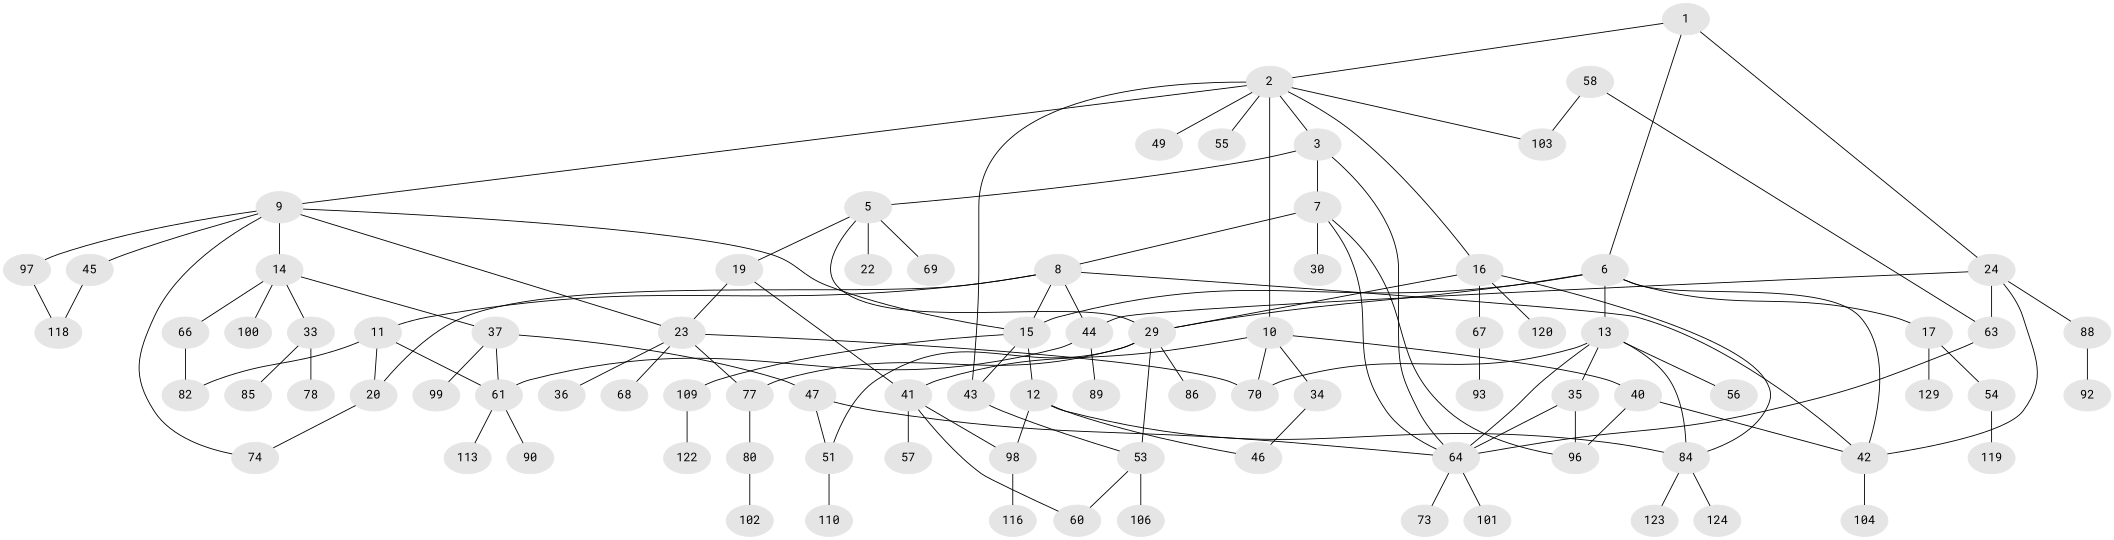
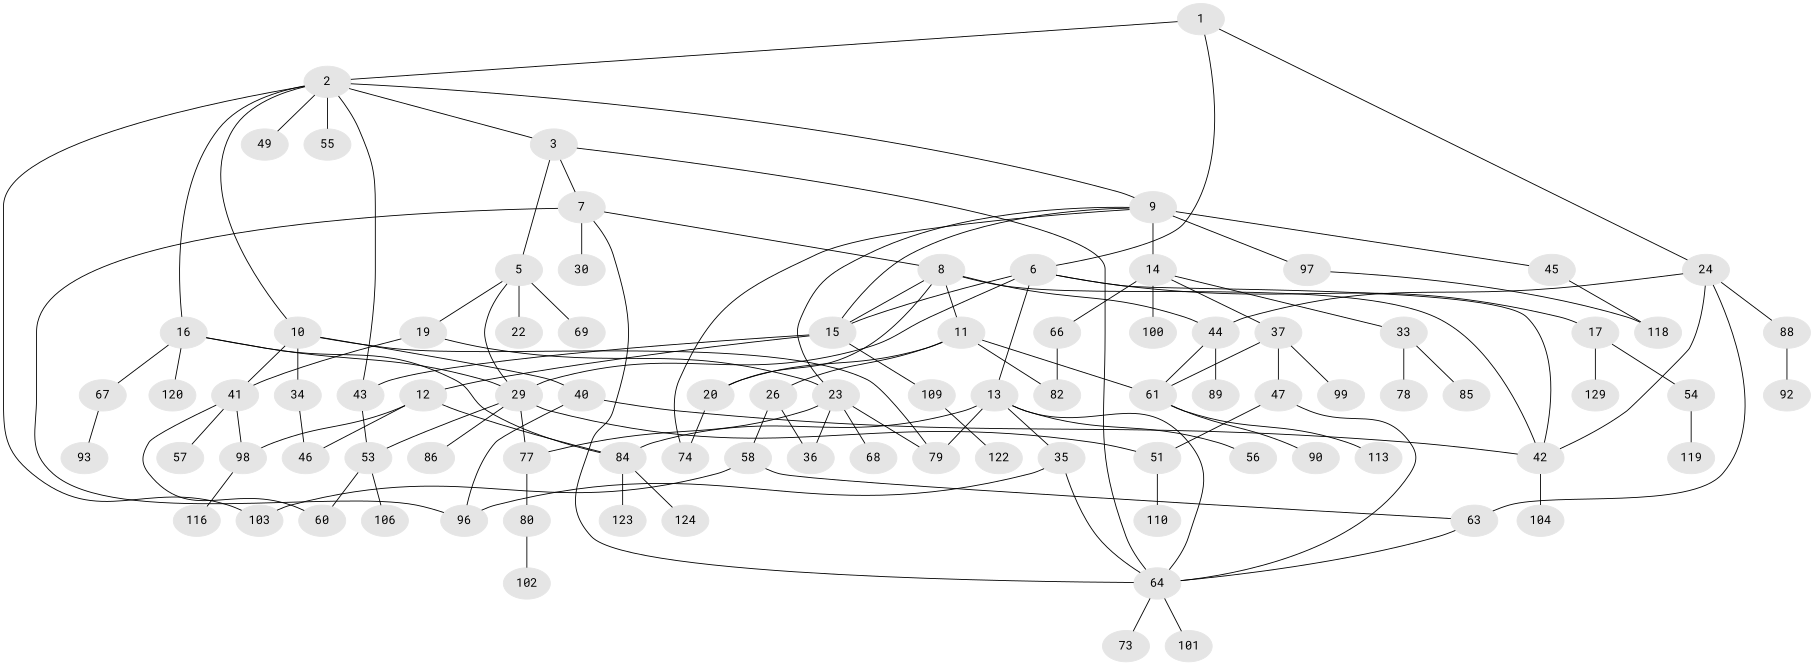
  graph {
    fontname="Roboto Mono"
    node [color=gray90 fontname="Roboto Mono" style=filled]
    edge [fontname="Roboto Mono"]
    1 [super="+4"]
    2 [super="+38"]
    6 [super="+65"]
    24 [super="+111"]
    3 [super="+48"]
    9 [super="+28"]
    10 [super="+39"]
    16 [super="+32"]
    43
    49
    55
    103
    29 [super="+31"]
    13 [super="+112"]
    15 [super="+81"]
    17 [super="+25"]
    42 [super="+71"]
    44 [super="+75"]
    63
    88
    5 [super="+12"]
    7
    64 [super="+126"]
    14 [super="+27"]
    23 [super="+87"]
    45
    74 [super="+107"]
    97
    34 [super="+50"]
    40 [super="+128"]
    41 [super="+91"]
-   70
+   70 [label=79]
    84 [super="+117"]
    67
    120
    53 [super="+95"]
    19
    22
    69
    8 [super="+94"]
    30
    96 [super="+115"]
    73
    101
    77
    51
    86
    35 [super="+127"]
    56
    n50 [label=12 super="+79"]
    109
    54 [super="+59"]
    129
    104
    11 [super="+21"]
    20 [super="+108"]
+   26 [super="+52"]
    61 [super="+62"]
    82
    89
    33
    37 [super="+121"]
    66
    100
    36 [super="+76"]
    68
    118 [super="+125"]
    46
    98 [super="+105"]
    57
    60
    58 [super="+72"]
    90
    113
    123
    124
    78
    85
    47 [super="+114"]
    99
    122
    93
    119
    116
    80
    92
    110
    106
    102
    1 -- 2
    1 -- 6
    1 -- 24
    2 -- 3
    2 -- 9
    2 -- 10
    2 -- 16
    2 -- 43
    2 -- 49
    2 -- 55
    2 -- 103
    6 -- 29
    6 -- 13
    6 -- 15
    6 -- 17
    6 -- 42
    24 -- 42
    24 -- 44
    24 -- 63
    24 -- 88
    3 -- 5
    3 -- 7
    3 -- 64
    9 -- 15
    9 -- 14
    9 -- 23
    9 -- 45
    9 -- 74
    9 -- 97
    10 -- 34
    10 -- 40
    10 -- 41
    10 -- 70
    16 -- 29
    16 -- 84
    16 -- 67
    16 -- 120
    43 -- 53
    29 -- 53 [weight=2]
    29 -- 77
    29 -- 51
    29 -- 86
    13 -- 64
    13 -- 70
    13 -- 84
    13 -- 35
    13 -- 56
    15 -- 43
    15 -- n50
    15 -- 109
    17 -- 54
    17 -- 129
    42 -- 104
    44 -- 61
    44 -- 89
    63 -- 64
    88 -- 92
    5 -- 29
    5 -- 19
    5 -- 22
    5 -- 69
    7 -- 64
    7 -- 8
    7 -- 30
    7 -- 96
    64 -- 73
    64 -- 101
    14 -- 33
    14 -- 37
    14 -- 66
    14 -- 100
    23 -- 70
    23 -- 77
    23 -- 36
    23 -- 68
    45 -- 118
    97 -- 118
    34 -- 46
    40 -- 42
    40 -- 96
    41 -- 98
    41 -- 57
    41 -- 60
    84 -- 123
    84 -- 124
    67 -- 93
    53 -- 60
    53 -- 106
    19 -- 23
    19 -- 41
    8 -- 15
    8 -- 42
    8 -- 44
    8 -- 11
    8 -- 20
    77 -- 80
    51 -- 110
    35 -- 64
    35 -- 96
    n50 -- 84
    n50 -- 46
    n50 -- 98
    109 -- 122
    54 -- 119
    11 -- 20
+   11 -- 26
    11 -- 61
    11 -- 82
    20 -- 74
+   26 -- 36
+   26 -- 58
    61 -- 90
    61 -- 113
    33 -- 78
    33 -- 85
    37 -- 61
    37 -- 47
    37 -- 99
    66 -- 82
    98 -- 116
    58 -- 103
    58 -- 63
    47 -- 64
    47 -- 51
    80 -- 102
  }
